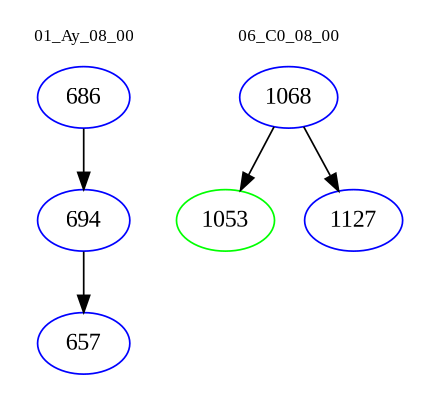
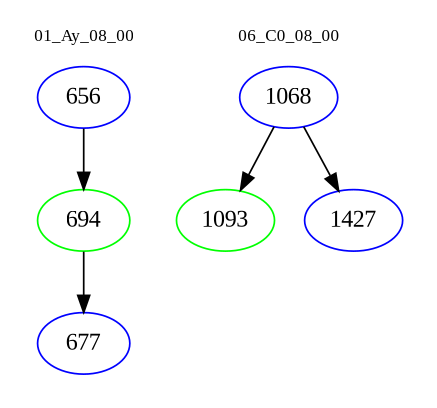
  digraph {
    fontname="Liberation Serif"
    node [color=blue fontname="Liberation Serif"]
    edge [color=black fontname="Liberation Serif"]
-   n1 [label=686]
-   n2 [label=657]
-   n3 [label=694]
+   n1 [label=656]
+   n2 [label=677]
+   n3 [color=green label=694]
    n4 [label=1068]
-   n5 [color=green label=1053]
-   n6 [label=1127]
+   n5 [color=green label=1093]
+   n6 [label=1427]
    subgraph cluster_1 {
      color=white
      fontsize=10
      label="01_Ay_08_00"
      n1
      n2
      n3
    }
    subgraph cluster_2 {
      color=white
      fontsize=10
      label="06_C0_08_00"
      n4
      n5
      n6
    }
    n1 -> n3
    n3 -> n2
    n4 -> n5
    n4 -> n6
  }
